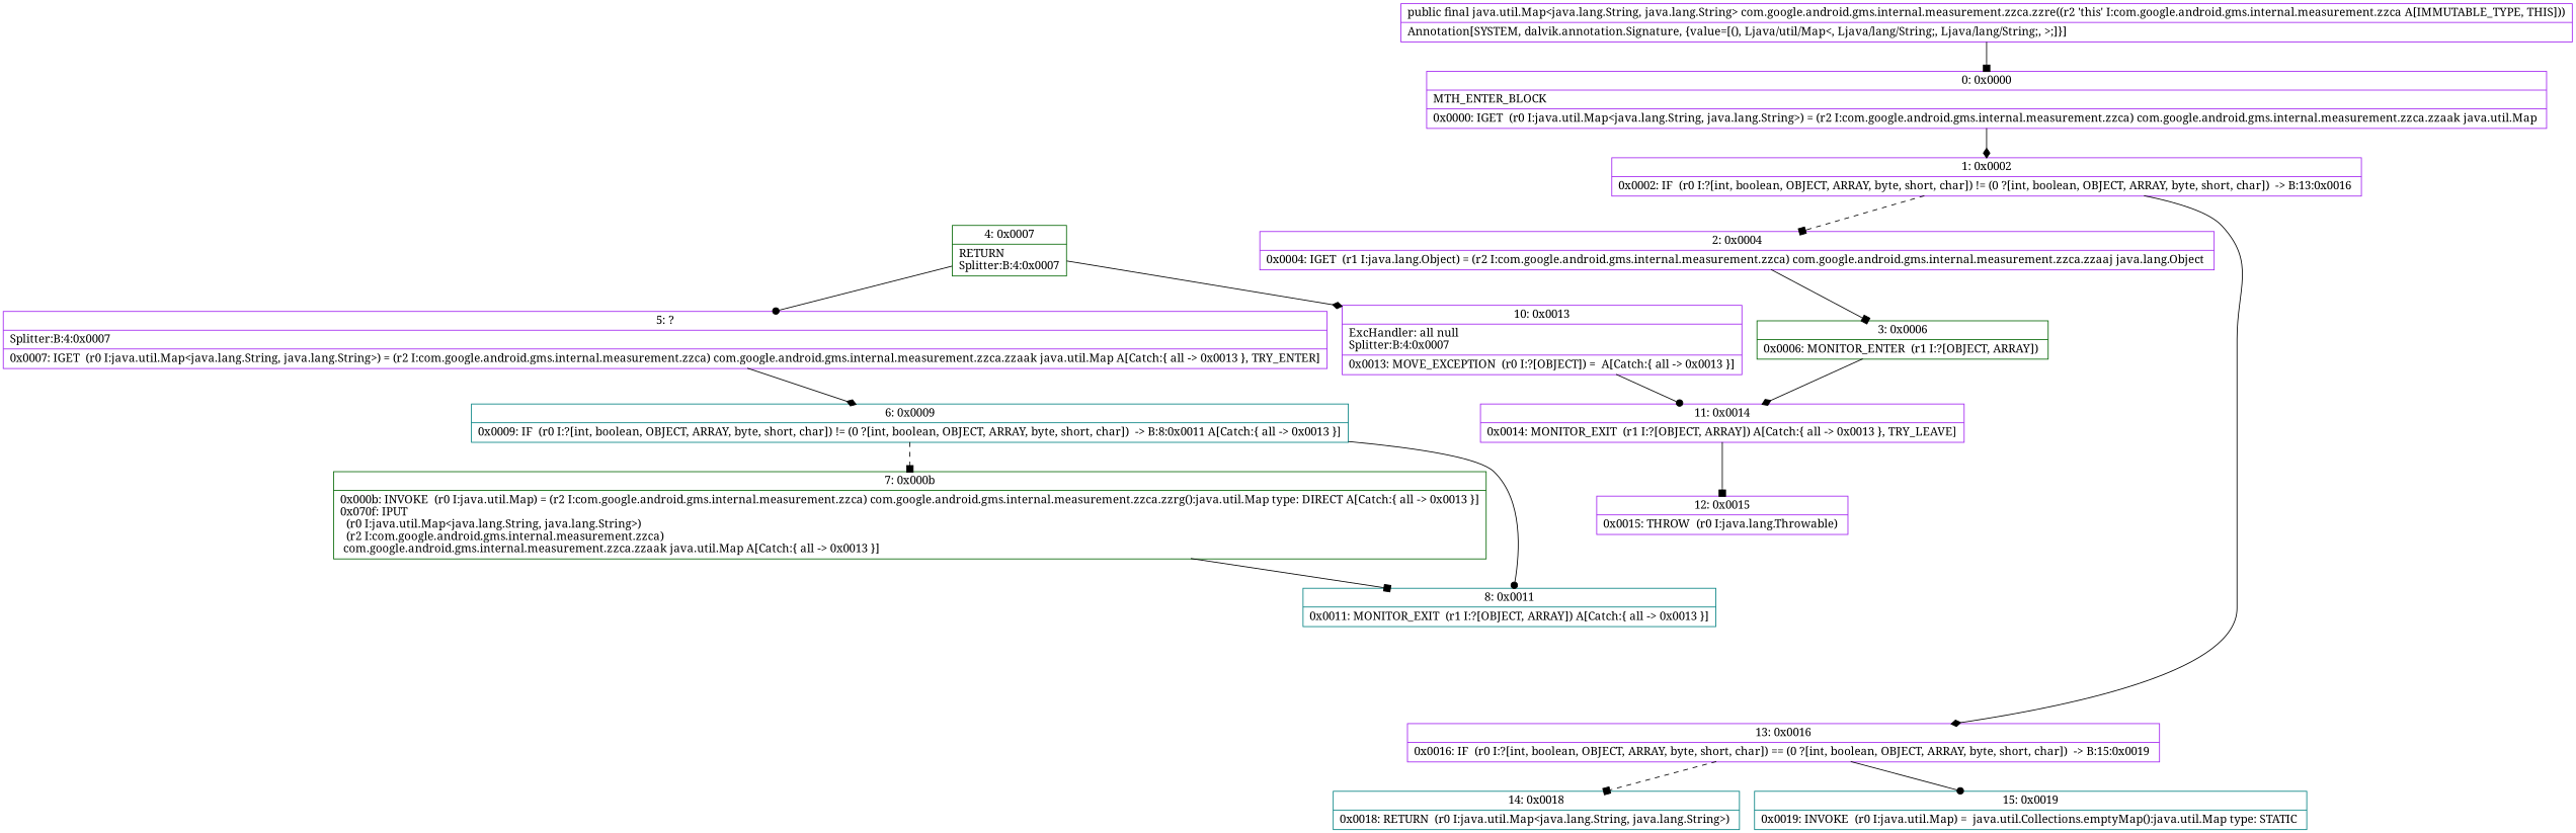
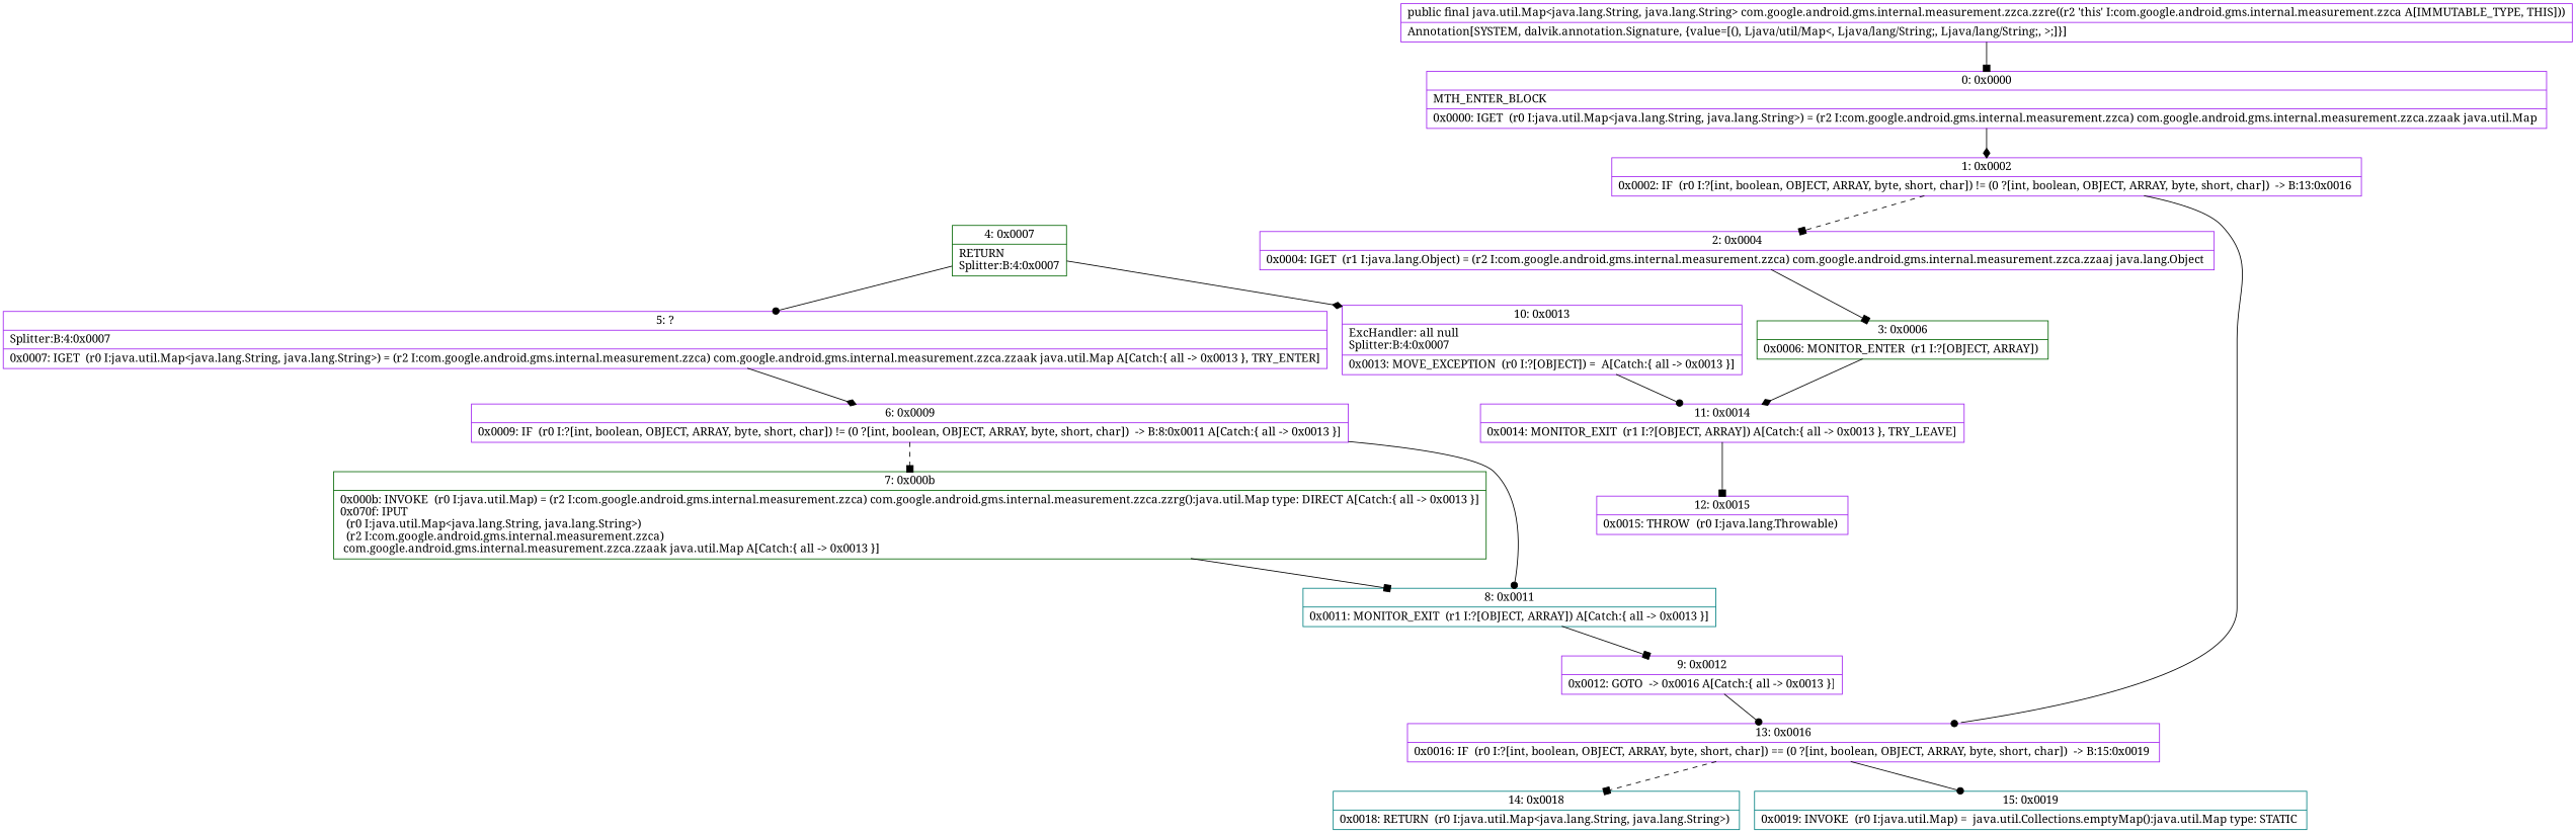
  digraph {
    fontname="Noto Serif"
    node [color=purple fontname="Noto Serif" shape=record]
    edge [arrowhead=box fontname="Noto Serif"]
    n1 [label="{0\:\ 0x0000|MTH_ENTER_BLOCK\l|0x0000: IGET  (r0 I:java.util.Map\<java.lang.String, java.lang.String\>) = (r2 I:com.google.android.gms.internal.measurement.zzca) com.google.android.gms.internal.measurement.zzca.zzaak java.util.Map \l}"]
    n2 [label="{1\:\ 0x0002|0x0002: IF  (r0 I:?[int, boolean, OBJECT, ARRAY, byte, short, char]) != (0 ?[int, boolean, OBJECT, ARRAY, byte, short, char])  \-\> B:13:0x0016 \l}"]
    n3 [label="{2\:\ 0x0004|0x0004: IGET  (r1 I:java.lang.Object) = (r2 I:com.google.android.gms.internal.measurement.zzca) com.google.android.gms.internal.measurement.zzca.zzaaj java.lang.Object \l}"]
    n4 [label="{13\:\ 0x0016|0x0016: IF  (r0 I:?[int, boolean, OBJECT, ARRAY, byte, short, char]) == (0 ?[int, boolean, OBJECT, ARRAY, byte, short, char])  \-\> B:15:0x0019 \l}"]
    n5 [color=darkgreen label="{3\:\ 0x0006|0x0006: MONITOR_ENTER  (r1 I:?[OBJECT, ARRAY]) \l}"]
    n6 [color=teal label="{14\:\ 0x0018|0x0018: RETURN  (r0 I:java.util.Map\<java.lang.String, java.lang.String\>) \l}"]
    n7 [color=teal label="{15\:\ 0x0019|0x0019: INVOKE  (r0 I:java.util.Map) =  java.util.Collections.emptyMap():java.util.Map type: STATIC \l}"]
    n8 [label="{11\:\ 0x0014|0x0014: MONITOR_EXIT  (r1 I:?[OBJECT, ARRAY]) A[Catch:\{ all \-\> 0x0013 \}, TRY_LEAVE]\l}"]
    n9 [color=darkgreen label="{4\:\ 0x0007|RETURN\lSplitter:B:4:0x0007\l}"]
    n10 [label="{5\:\ ?|Splitter:B:4:0x0007\l|0x0007: IGET  (r0 I:java.util.Map\<java.lang.String, java.lang.String\>) = (r2 I:com.google.android.gms.internal.measurement.zzca) com.google.android.gms.internal.measurement.zzca.zzaak java.util.Map A[Catch:\{ all \-\> 0x0013 \}, TRY_ENTER]\l}"]
    n11 [label="{10\:\ 0x0013|ExcHandler: all null\lSplitter:B:4:0x0007\l|0x0013: MOVE_EXCEPTION  (r0 I:?[OBJECT]) =  A[Catch:\{ all \-\> 0x0013 \}]\l}"]
-   n12 [color=teal label="{6\:\ 0x0009|0x0009: IF  (r0 I:?[int, boolean, OBJECT, ARRAY, byte, short, char]) != (0 ?[int, boolean, OBJECT, ARRAY, byte, short, char])  \-\> B:8:0x0011 A[Catch:\{ all \-\> 0x0013 \}]\l}"]
+   n12 [label="{6\:\ 0x0009|0x0009: IF  (r0 I:?[int, boolean, OBJECT, ARRAY, byte, short, char]) != (0 ?[int, boolean, OBJECT, ARRAY, byte, short, char])  \-\> B:8:0x0011 A[Catch:\{ all \-\> 0x0013 \}]\l}"]
    n13 [color=darkgreen label="{7\:\ 0x000b|0x000b: INVOKE  (r0 I:java.util.Map) = (r2 I:com.google.android.gms.internal.measurement.zzca) com.google.android.gms.internal.measurement.zzca.zzrg():java.util.Map type: DIRECT A[Catch:\{ all \-\> 0x0013 \}]\l0x070f: IPUT  \l  (r0 I:java.util.Map\<java.lang.String, java.lang.String\>)\l  (r2 I:com.google.android.gms.internal.measurement.zzca)\l com.google.android.gms.internal.measurement.zzca.zzaak java.util.Map A[Catch:\{ all \-\> 0x0013 \}]\l}"]
    n14 [color=teal label="{8\:\ 0x0011|0x0011: MONITOR_EXIT  (r1 I:?[OBJECT, ARRAY]) A[Catch:\{ all \-\> 0x0013 \}]\l}"]
+   n15 [label="{9\:\ 0x0012|0x0012: GOTO  \-\> 0x0016 A[Catch:\{ all \-\> 0x0013 \}]\l}"]
    n16 [label="{12\:\ 0x0015|0x0015: THROW  (r0 I:java.lang.Throwable) \l}"]
    n17 [label="{public final java.util.Map\<java.lang.String, java.lang.String\> com.google.android.gms.internal.measurement.zzca.zzre((r2 'this' I:com.google.android.gms.internal.measurement.zzca A[IMMUTABLE_TYPE, THIS]))  | Annotation[SYSTEM, dalvik.annotation.Signature, \{value=[(), Ljava\/util\/Map\<, Ljava\/lang\/String;, Ljava\/lang\/String;, \>;]\}]\l}"]
    n1 -> n2 [arrowhead=diamond]
    n2 -> n3 [style=dashed]
-   n2 -> n4 [arrowhead=diamond]
+   n2 -> n4 [arrowhead=dot]
    n3 -> n5
    n4 -> n6 [style=dashed]
    n4 -> n7 [arrowhead=dot]
    n5 -> n8 [arrowhead=diamond]
    n8 -> n16
    n9 -> n10 [arrowhead=dot]
    n9 -> n11 [arrowhead=diamond]
    n10 -> n12 [arrowhead=diamond]
    n11 -> n8 [arrowhead=dot]
    n12 -> n13 [style=dashed]
    n12 -> n14 [arrowhead=dot]
    n13 -> n14
+   n14 -> n15
+   n15 -> n4 [arrowhead=dot]
    n17 -> n1
  }
